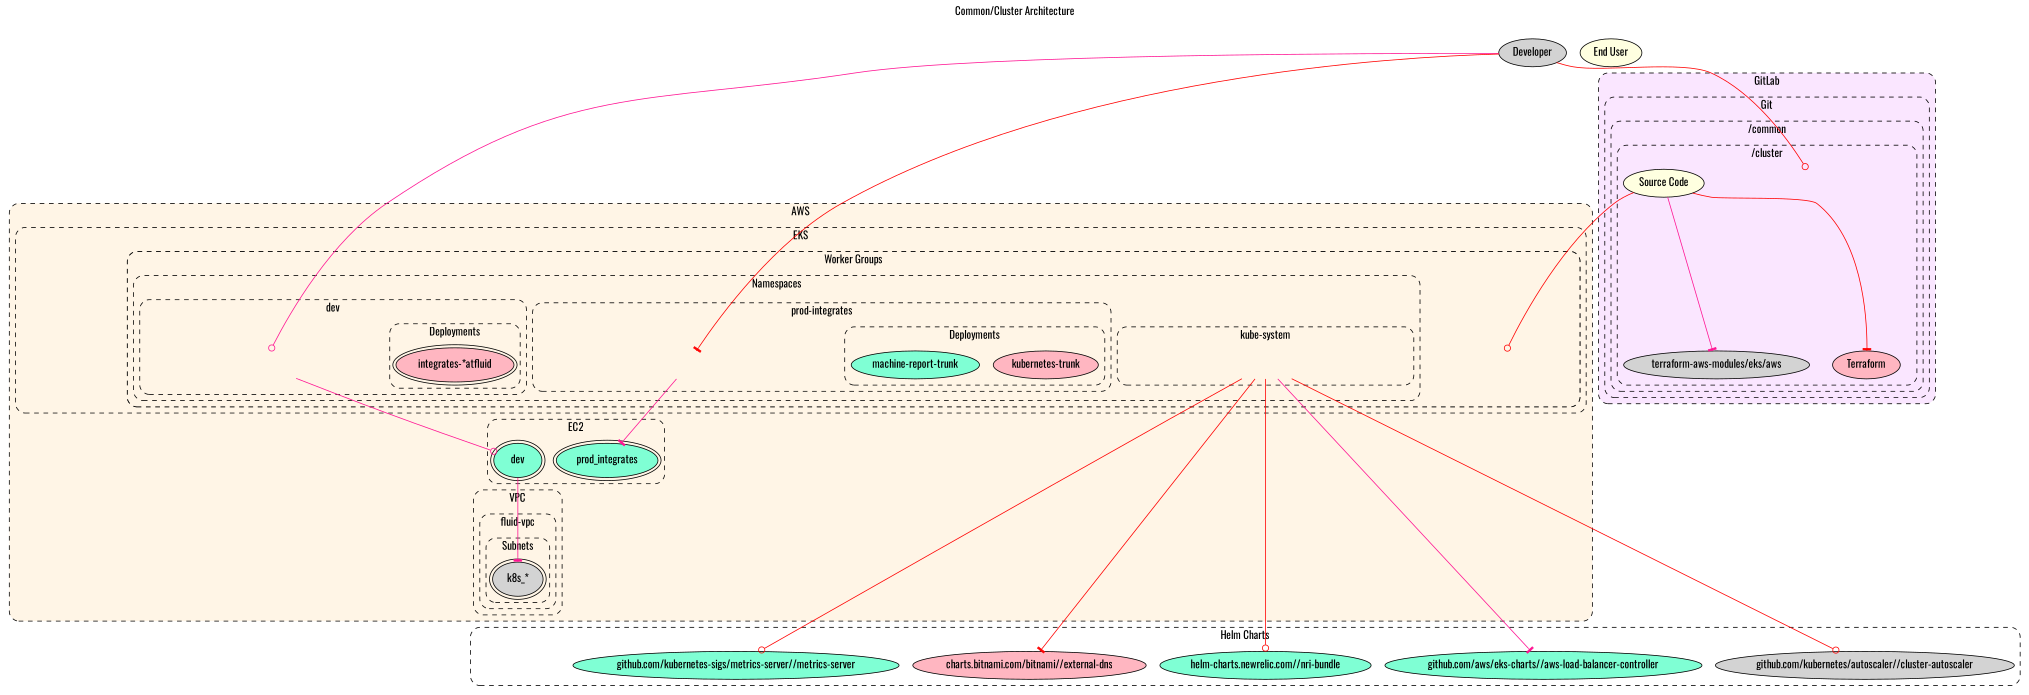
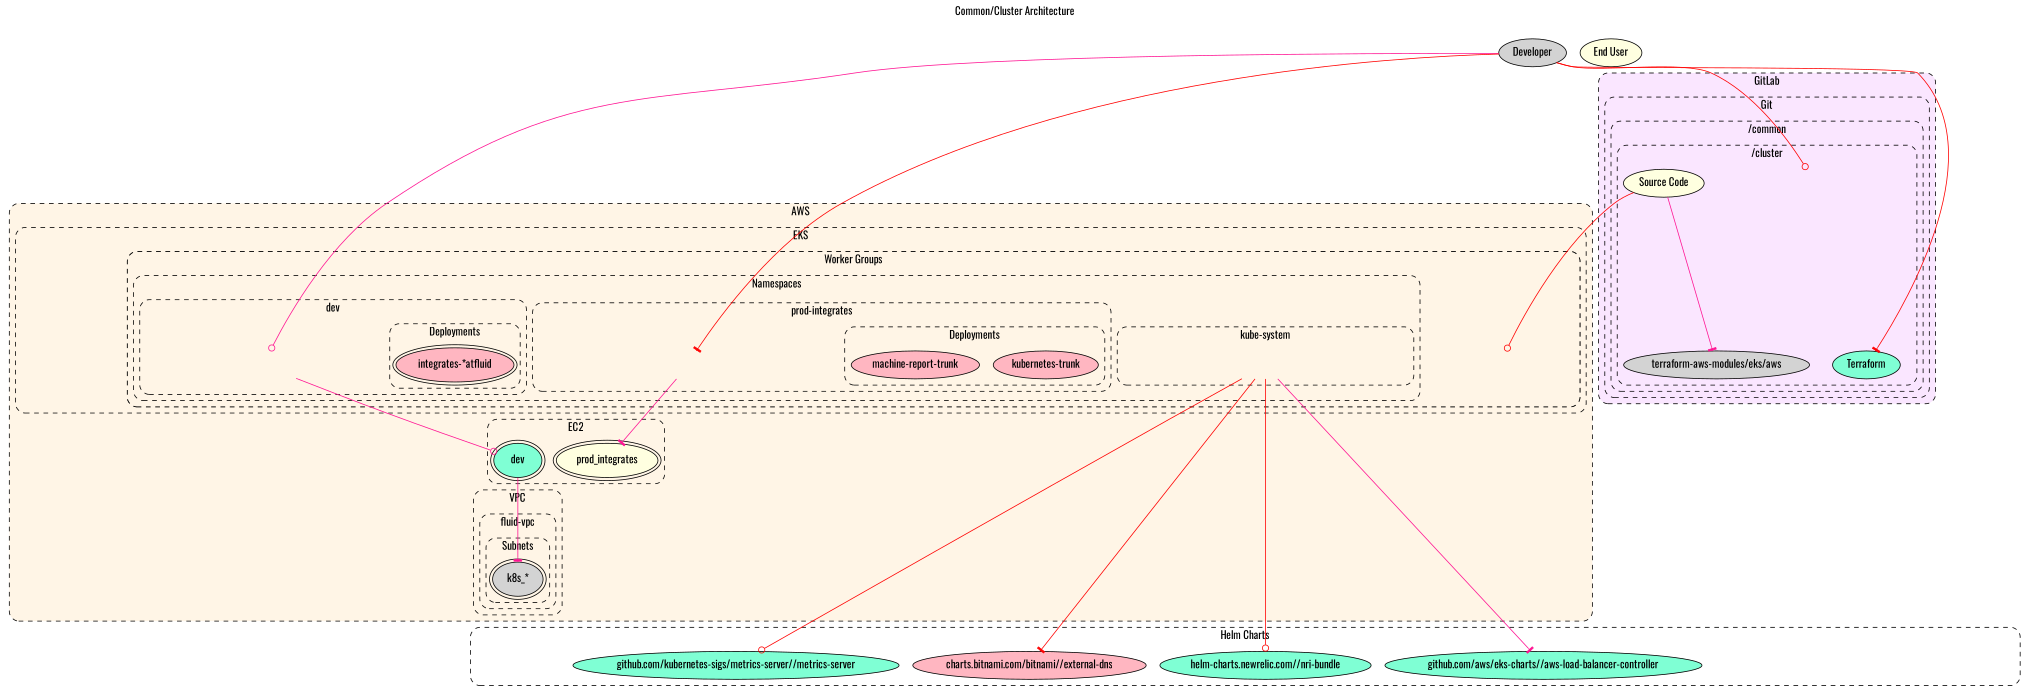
  digraph {
    compound=true
    fontname=Oswald
    label="Common/Cluster Architecture"
    labelloc=t
    rankdir=TB
    scale=scalexy
    style="dashed,rounded"
    node [fillcolor=aquamarine fontname=Oswald style=filled]
    edge [arrowhead=tee color=red fontname=Oswald]
    n1 [label=dev peripheries=2]
-   n2 [label=prod_integrates peripheries=2]
+   n2 [fillcolor=lightyellow label=prod_integrates peripheries=2]
    n3 [fillcolor=lightpink label="integrates-*atfluid" peripheries=2]
    cluster_aws_eks_common_namespaces_dev [fillcolor="0.1 0.5 1.0" style=invis]
    cluster_aws_eks_common_namespaces_kube_system [fillcolor="0.1 0.5 1.0" style=invis width=2.0]
    n6 [fillcolor=lightpink label="kubernetes-trunk"]
-   n7 [label="machine-report-trunk"]
+   n7 [fillcolor=lightpink label="machine-report-trunk"]
    cluster_aws_eks_common_namespaces_prod_integrates [fillcolor="0.1 0.5 1.0" style=invis]
    cluster_aws_eks_common [fillcolor="0.1 0.5 1.0" style=invis]
    cluster_aws_eks [fillcolor="0.1 0.5 1.0" style=invis]
    n11 [fillcolor=lightgrey label="k8s_*" peripheries=2]
    cluster_gitlab_git_common_cluster [fillcolor="0.8 0.5 1.0" style=invis]
    n13 [fillcolor=lightyellow label="Source Code"]
-   n14 [fillcolor=lightpink label=Terraform]
+   n14 [label=Terraform]
    n15 [fillcolor=lightgrey label="terraform-aws-modules/eks/aws"]
    cluster_helm [style=invis fillcolor=""]
    n17 [label="github.com/aws/eks-charts//aws-load-balancer-controller"]
-   n18 [fillcolor=lightgrey label="github.com/kubernetes/autoscaler//cluster-autoscaler"]
    n19 [label="github.com/kubernetes-sigs/metrics-server//metrics-server"]
    n20 [fillcolor=lightpink label="charts.bitnami.com/bitnami//external-dns"]
    n21 [label="helm-charts.newrelic.com//nri-bundle"]
    n22 [fillcolor=lightyellow label="End User"]
    n23 [fillcolor=lightgrey label=Developer]
    subgraph cluster_1 {
      bgcolor="0.1 0.1 1.0"
      label=AWS
      subgraph cluster_2 {
        bgcolor="0.1 0.1 1.0"
        label=EC2
        n1
        n2
      }
      subgraph cluster_3 {
        bgcolor="0.1 0.1 1.0"
        label=EKS
        cluster_aws_eks
        subgraph cluster_4 {
          bgcolor="0.1 0.1 1.0"
          label=common
          cluster_aws_eks_common
          subgraph cluster_5 {
            bgcolor="0.1 0.1 1.0"
            label="Worker Groups"
          }
          subgraph cluster_6 {
            bgcolor="0.1 0.1 1.0"
            label=Namespaces
            subgraph cluster_7 {
              bgcolor="0.1 0.1 1.0"
              label=dev
              cluster_aws_eks_common_namespaces_dev
              subgraph cluster_8 {
                bgcolor="0.1 0.1 1.0"
                label=Deployments
                n3
              }
            }
            subgraph cluster_9 {
              bgcolor="0.1 0.1 1.0"
              label="kube-system"
              cluster_aws_eks_common_namespaces_kube_system
            }
            subgraph cluster_10 {
              bgcolor="0.1 0.1 1.0"
              label="prod-integrates"
              cluster_aws_eks_common_namespaces_prod_integrates
              subgraph cluster_11 {
                bgcolor="0.1 0.1 1.0"
                label=Deployments
                n6
                n7
              }
            }
          }
        }
      }
      subgraph cluster_12 {
        bgcolor="0.1 0.1 1.0"
        label=VPC
        subgraph cluster_13 {
          bgcolor="0.1 0.1 1.0"
          label="fluid-vpc"
          subgraph cluster_14 {
            bgcolor="0.1 0.1 1.0"
            label=Subnets
            n11
          }
        }
      }
    }
    subgraph cluster_15 {
      bgcolor="0.6 0.1 1.0"
      label=Cloudflare
    }
    subgraph cluster_16 {
      bgcolor="0.8 0.1 1.0"
      label=GitLab
      subgraph cluster_17 {
        bgcolor="0.8 0.1 1.0"
        label=Git
        subgraph cluster_18 {
          bgcolor="0.8 0.1 1.0"
          label="/common"
          subgraph cluster_19 {
            bgcolor="0.8 0.1 1.0"
            label="/cluster"
            cluster_gitlab_git_common_cluster
            n13
            n14
            n15
          }
        }
      }
    }
    subgraph cluster_20 {
      label="Helm Charts"
      cluster_helm
      n17
-     n18
      n19
      n20
      n21
    }
    n1 -> n11 [color=deeppink]
    cluster_aws_eks_common_namespaces_dev -> n1 [arrowhead=odot color=deeppink]
    cluster_aws_eks_common_namespaces_kube_system -> n17 [color=deeppink]
-   cluster_aws_eks_common_namespaces_kube_system -> n18 [arrowhead=odot]
    cluster_aws_eks_common_namespaces_kube_system -> n19 [arrowhead=odot]
    cluster_aws_eks_common_namespaces_kube_system -> n20
    cluster_aws_eks_common_namespaces_kube_system -> n21 [arrowhead=odot]
    cluster_aws_eks_common_namespaces_prod_integrates -> n2 [color=deeppink]
    n11 -> cluster_helm [style=invis arrowhead="" color=""]
    n13 -> cluster_aws_eks_common [arrowhead=odot]
-   n13 -> n14
+   n23 -> n14
    n13 -> n15 [color=deeppink]
    n23 -> cluster_aws_eks_common_namespaces_dev [arrowhead=odot color=deeppink]
    n23 -> cluster_aws_eks_common_namespaces_prod_integrates
    n23 -> cluster_gitlab_git_common_cluster [arrowhead=odot]
  }
